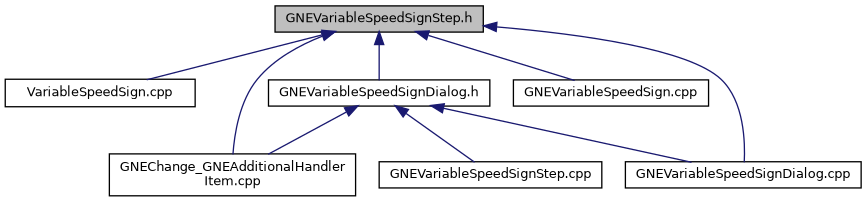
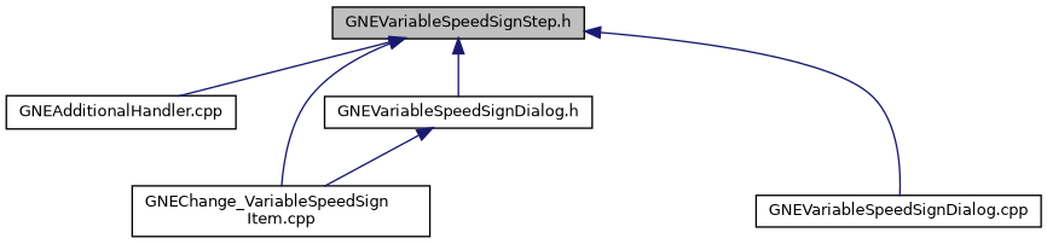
  digraph {
    node [color=black fillcolor=white fontname=Helvetica fontsize=10 shape=record style=filled]
    edge [color=midnightblue dir=back fontname=Helvetica fontsize=10 labelfontname=Helvetica labelfontsize=10 style=solid]
    n1 [fillcolor=grey75 fontcolor=black height=0.2 label="GNEVariableSpeedSignStep.h" width=0.4]
-   n2 [height=0.2 label="VariableSpeedSign.cpp" width=0.4]
-   n3 [height=0.2 label="GNEChange_GNEAdditionalHandler\lItem.cpp" width=0.4]
+   n2 [height=0.2 label="GNEAdditionalHandler.cpp" width=0.4]
+   n3 [height=0.2 label="GNEChange_VariableSpeedSign\lItem.cpp" width=0.4]
    n4 [height=0.2 label="GNEVariableSpeedSignDialog.h" width=0.4]
-   n5 [height=0.2 label="GNEVariableSpeedSign.cpp" width=0.4]
    n6 [height=0.2 label="GNEVariableSpeedSignDialog.cpp" width=0.4]
-   n7 [height=0.2 label="GNEVariableSpeedSignStep.cpp" width=0.4]
    n1 -> n2
    n1 -> n3
    n1 -> n4
-   n1 -> n5
    n1 -> n6
    n4 -> n3
-   n4 -> n6
-   n4 -> n7
  }
